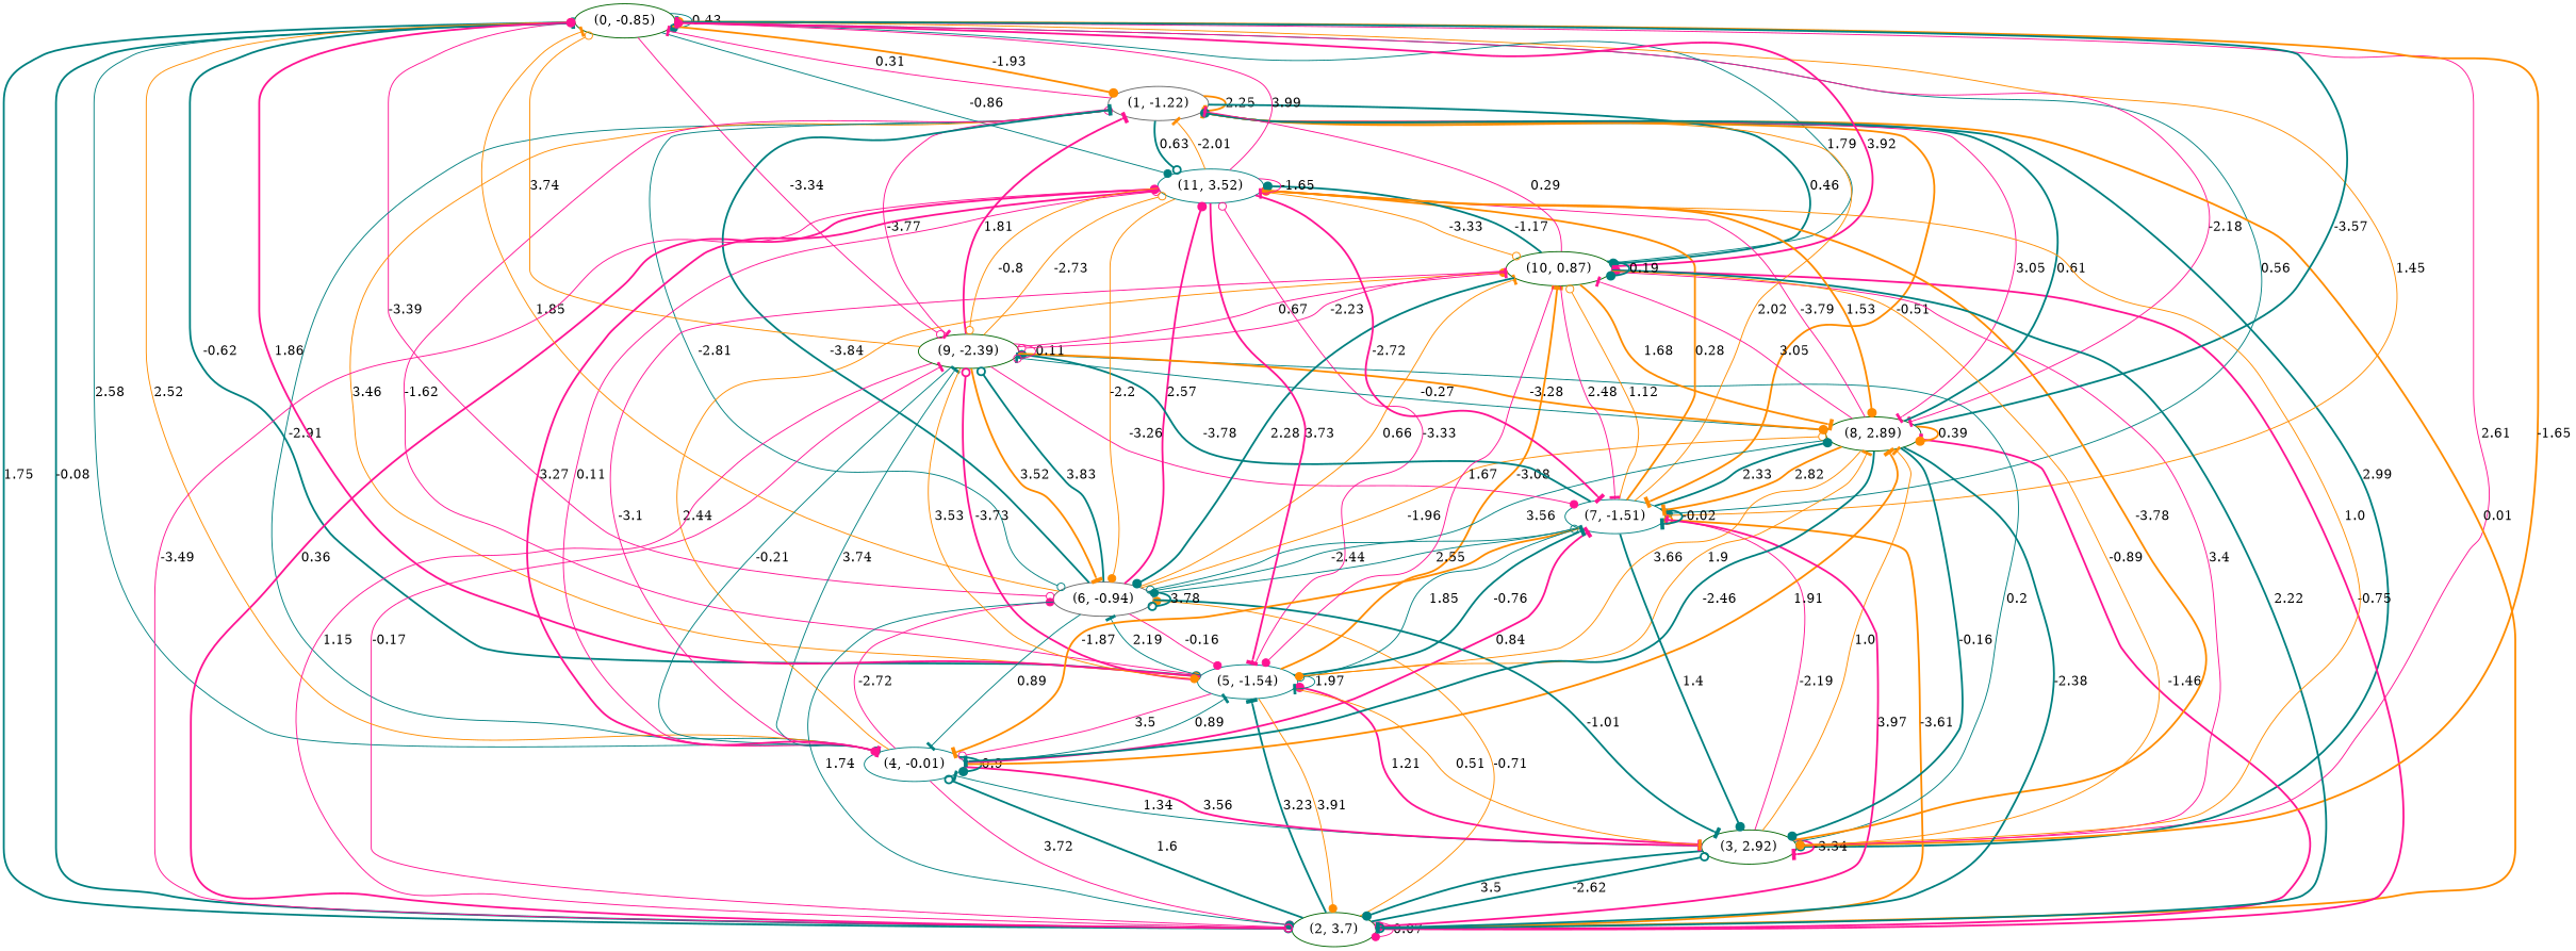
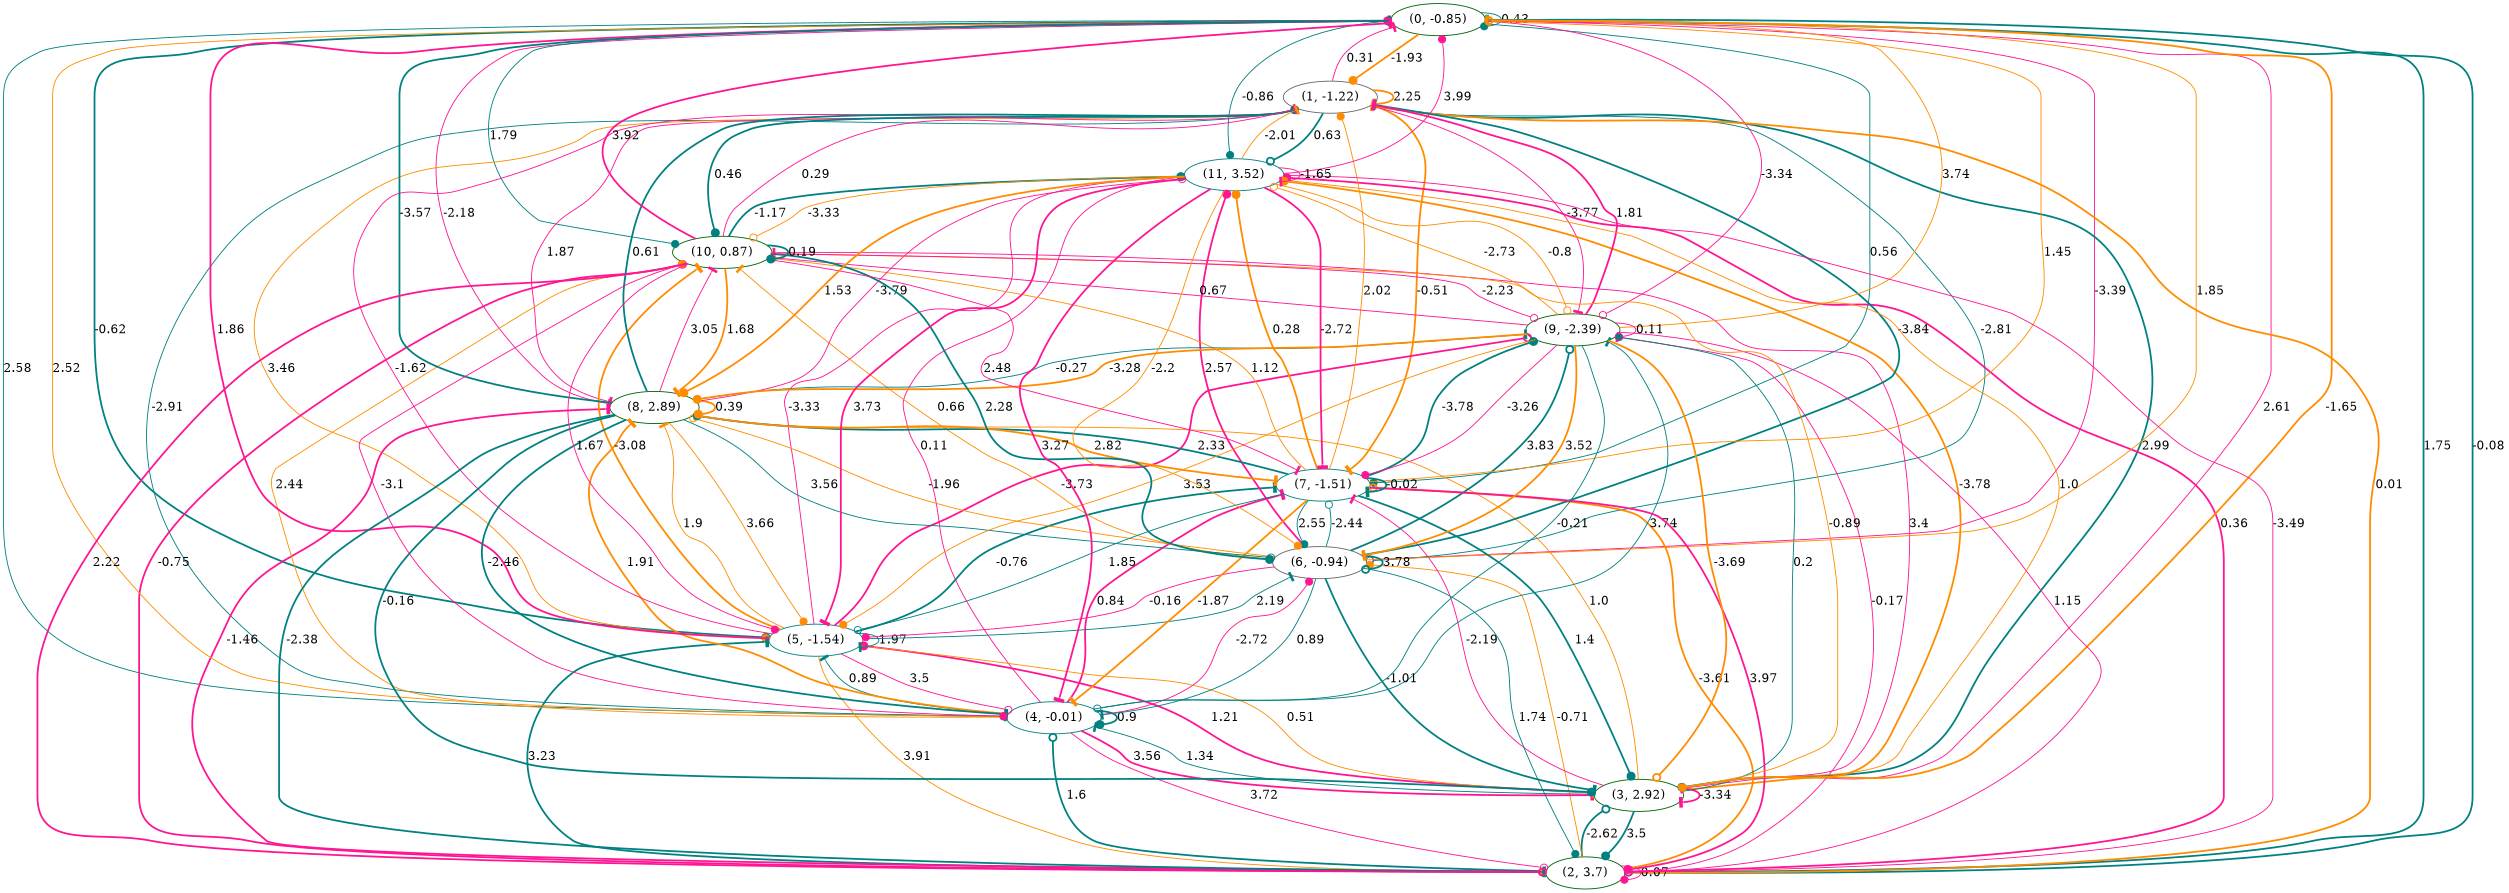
  digraph {
    node [color=darkgreen]
    edge [arrowhead=tee color=teal style=solid]
    n1 [label="(0, -0.85)"]
    n2 [color=gray40 label="(1, -1.22)"]
    n3 [label="(2, 3.7)"]
    n4 [label="(3, 2.92)"]
    n5 [color=teal label="(4, -0.01)"]
    n6 [color=teal label="(5, -1.54)"]
    n7 [color=gray40 label="(6, -0.94)"]
    n8 [color=teal label="(7, -1.51)"]
    n9 [label="(8, 2.89)"]
    n10 [label="(9, -2.39)"]
    n11 [label="(10, 0.87)"]
    n12 [color=teal label="(11, 3.52)"]
    n1 -> n1 [arrowhead=dot label=0.43]
    n1 -> n2 [arrowhead=dot color=darkorange label=-1.93 style=bold]
    n1 -> n3 [arrowhead=odot label=1.75 style=bold]
    n1 -> n4 [color=deeppink label=2.61]
    n1 -> n5 [arrowhead=dot label=2.58]
    n1 -> n6 [arrowhead=odot label=-0.62 style=bold]
    n1 -> n7 [arrowhead=odot color=deeppink label=-3.39]
    n1 -> n8 [arrowhead=dot label=0.56]
    n1 -> n9 [color=deeppink label=-2.18]
    n1 -> n10 [arrowhead=odot color=deeppink label=-3.34]
    n1 -> n11 [arrowhead=dot label=1.79]
    n1 -> n12 [arrowhead=dot label=-0.86]
    n2 -> n1 [color=deeppink label=0.31]
    n2 -> n2 [color=darkorange label=2.25 style=bold]
    n2 -> n4 [arrowhead=odot label=2.99 style=bold]
    n2 -> n5 [label=-2.91]
    n2 -> n6 [arrowhead=dot color=darkorange label=3.46]
    n2 -> n7 [arrowhead=odot label=-2.81]
    n2 -> n8 [color=darkorange label=-0.51 style=bold]
-   n2 -> n9 [color=deeppink label=3.05]
+   n2 -> n9 [color=deeppink label=1.87]
    n2 -> n10 [color=deeppink label=-3.77]
    n2 -> n11 [arrowhead=dot label=0.46 style=bold]
    n2 -> n12 [arrowhead=odot label=0.63 style=bold]
    n3 -> n1 [label=-0.08 style=bold]
    n3 -> n2 [color=darkorange label=0.01 style=bold]
    n3 -> n3 [arrowhead=dot color=deeppink label=0.07]
    n3 -> n4 [arrowhead=odot label=-2.62 style=bold]
    n3 -> n5 [arrowhead=odot label=1.6 style=bold]
    n3 -> n6 [label=3.23 style=bold]
    n3 -> n7 [arrowhead=dot color=darkorange label=-0.71]
    n3 -> n8 [arrowhead=odot color=darkorange label=-3.61 style=bold]
    n3 -> n9 [color=deeppink label=-1.46 style=bold]
    n3 -> n10 [color=deeppink label=-0.17]
    n3 -> n11 [arrowhead=dot color=deeppink label=-0.75 style=bold]
    n3 -> n12 [arrowhead=dot color=deeppink label=0.36 style=bold]
    n4 -> n1 [arrowhead=odot color=darkorange label=-1.65 style=bold]
    n4 -> n3 [arrowhead=dot label=3.5 style=bold]
    n4 -> n4 [color=deeppink label=-3.34 style=bold]
    n4 -> n5 [label=1.34]
    n4 -> n6 [arrowhead=dot color=deeppink label=1.21 style=bold]
    n4 -> n8 [color=deeppink label=-2.19]
    n4 -> n9 [color=darkorange label=1.0]
    n4 -> n10 [arrowhead=dot label=0.2]
    n4 -> n11 [color=deeppink label=3.4]
    n4 -> n12 [arrowhead=dot color=darkorange label=-3.78 style=bold]
    n5 -> n1 [arrowhead=odot color=darkorange label=2.52]
    n5 -> n3 [arrowhead=odot color=deeppink label=3.72]
    n5 -> n4 [color=deeppink label=3.56 style=bold]
    n5 -> n5 [arrowhead=dot label=0.9 style=bold]
    n5 -> n6 [label=0.89]
    n5 -> n7 [arrowhead=dot color=deeppink label=-2.72]
    n5 -> n8 [color=deeppink label=0.84 style=bold]
    n5 -> n9 [color=darkorange label=1.91 style=bold]
    n5 -> n10 [label=3.74]
    n5 -> n11 [arrowhead=dot color=darkorange label=2.44]
    n5 -> n12 [arrowhead=odot color=deeppink label=0.11]
    n6 -> n1 [arrowhead=dot color=deeppink label=1.86 style=bold]
    n6 -> n2 [arrowhead=odot color=deeppink label=-1.62]
    n6 -> n3 [arrowhead=dot color=darkorange label=3.91]
    n6 -> n4 [color=darkorange label=0.51]
    n6 -> n5 [arrowhead=odot color=deeppink label=3.5]
    n6 -> n6 [label=1.97]
    n6 -> n7 [label=2.19]
    n6 -> n8 [label=-0.76 style=bold]
    n6 -> n9 [color=darkorange label=1.9]
    n6 -> n10 [arrowhead=odot color=deeppink label=-3.73 style=bold]
    n6 -> n11 [color=darkorange label=-3.08 style=bold]
    n6 -> n12 [arrowhead=odot color=deeppink label=-3.33]
    n7 -> n1 [color=darkorange label=1.85]
    n7 -> n2 [label=-3.84 style=bold]
    n7 -> n3 [arrowhead=dot label=1.74]
    n7 -> n4 [label=-1.01 style=bold]
    n7 -> n5 [label=0.89]
    n7 -> n6 [arrowhead=dot color=deeppink label=-0.16]
    n7 -> n7 [arrowhead=odot label=3.78 style=bold]
    n7 -> n8 [arrowhead=odot label=-2.44]
    n7 -> n9 [arrowhead=odot color=darkorange label=-1.96]
    n7 -> n10 [arrowhead=odot label=3.83 style=bold]
    n7 -> n11 [color=darkorange label=0.66]
    n7 -> n12 [arrowhead=dot color=deeppink label=2.57 style=bold]
    n8 -> n1 [arrowhead=odot color=darkorange label=1.45]
    n8 -> n2 [arrowhead=dot color=darkorange label=2.02]
    n8 -> n3 [arrowhead=dot color=deeppink label=3.97 style=bold]
    n8 -> n4 [arrowhead=dot label=1.4 style=bold]
    n8 -> n5 [color=darkorange label=-1.87 style=bold]
    n8 -> n6 [arrowhead=odot label=1.85]
    n8 -> n7 [arrowhead=dot label=2.55]
    n8 -> n8 [label=-0.02 style=bold]
    n8 -> n9 [arrowhead=dot label=2.33 style=bold]
    n8 -> n10 [arrowhead=dot label=-3.78 style=bold]
    n8 -> n11 [arrowhead=odot color=darkorange label=1.12]
    n8 -> n12 [arrowhead=dot color=darkorange label=0.28 style=bold]
    n9 -> n1 [label=-3.57 style=bold]
    n9 -> n2 [arrowhead=dot label=0.61 style=bold]
    n9 -> n3 [label=-2.38 style=bold]
    n9 -> n4 [arrowhead=dot label=-0.16 style=bold]
    n9 -> n5 [label=-2.46 style=bold]
    n9 -> n6 [arrowhead=dot color=darkorange label=3.66]
    n9 -> n7 [arrowhead=odot label=3.56]
    n9 -> n8 [color=darkorange label=2.82 style=bold]
    n9 -> n9 [arrowhead=dot color=darkorange label=0.39 style=bold]
    n9 -> n10 [label=-0.27]
    n9 -> n11 [color=deeppink label=3.05]
    n9 -> n12 [arrowhead=odot color=deeppink label=-3.79]
    n10 -> n1 [arrowhead=odot color=darkorange label=3.74]
    n10 -> n2 [color=deeppink label=1.81 style=bold]
    n10 -> n3 [arrowhead=odot color=deeppink label=1.15]
+   n10 -> n4 [arrowhead=odot color=darkorange label=-3.69 style=bold]
    n10 -> n5 [arrowhead=odot label=-0.21]
    n10 -> n6 [arrowhead=dot color=darkorange label=3.53]
    n10 -> n7 [color=darkorange label=3.52 style=bold]
    n10 -> n8 [arrowhead=dot color=deeppink label=-3.26]
    n10 -> n9 [arrowhead=dot color=darkorange label=-3.28 style=bold]
    n10 -> n10 [arrowhead=odot color=deeppink label=0.11]
    n10 -> n11 [color=deeppink label=0.67]
    n10 -> n12 [arrowhead=odot color=darkorange label=-2.73]
    n11 -> n1 [color=deeppink label=3.92 style=bold]
    n11 -> n2 [color=deeppink label=0.29]
-   n11 -> n3 [arrowhead=odot label=2.22 style=bold]
+   n11 -> n3 [arrowhead=odot color=deeppink label=2.22 style=bold]
    n11 -> n4 [arrowhead=odot color=darkorange label=-0.89]
    n11 -> n5 [arrowhead=dot color=deeppink label=-3.1]
    n11 -> n6 [arrowhead=dot color=deeppink label=1.67]
    n11 -> n7 [arrowhead=dot label=2.28 style=bold]
    n11 -> n8 [color=deeppink label=2.48]
    n11 -> n9 [color=darkorange label=1.68 style=bold]
    n11 -> n10 [arrowhead=odot color=deeppink label=-2.23]
    n11 -> n11 [arrowhead=dot label=0.19 style=bold]
    n11 -> n12 [arrowhead=dot label=-1.17 style=bold]
    n12 -> n1 [arrowhead=dot color=deeppink label=3.99]
    n12 -> n2 [color=darkorange label=-2.01]
    n12 -> n3 [arrowhead=odot color=deeppink label=-3.49]
    n12 -> n4 [arrowhead=dot color=darkorange label=1.0]
    n12 -> n5 [color=deeppink label=3.27 style=bold]
    n12 -> n6 [color=deeppink label=3.73 style=bold]
    n12 -> n7 [arrowhead=dot color=darkorange label=-2.2]
    n12 -> n8 [color=deeppink label=-2.72 style=bold]
    n12 -> n9 [arrowhead=dot color=darkorange label=1.53 style=bold]
    n12 -> n10 [arrowhead=odot color=darkorange label=-0.8]
    n12 -> n11 [arrowhead=odot color=darkorange label=-3.33]
    n12 -> n12 [color=deeppink label=-1.65]
  }
